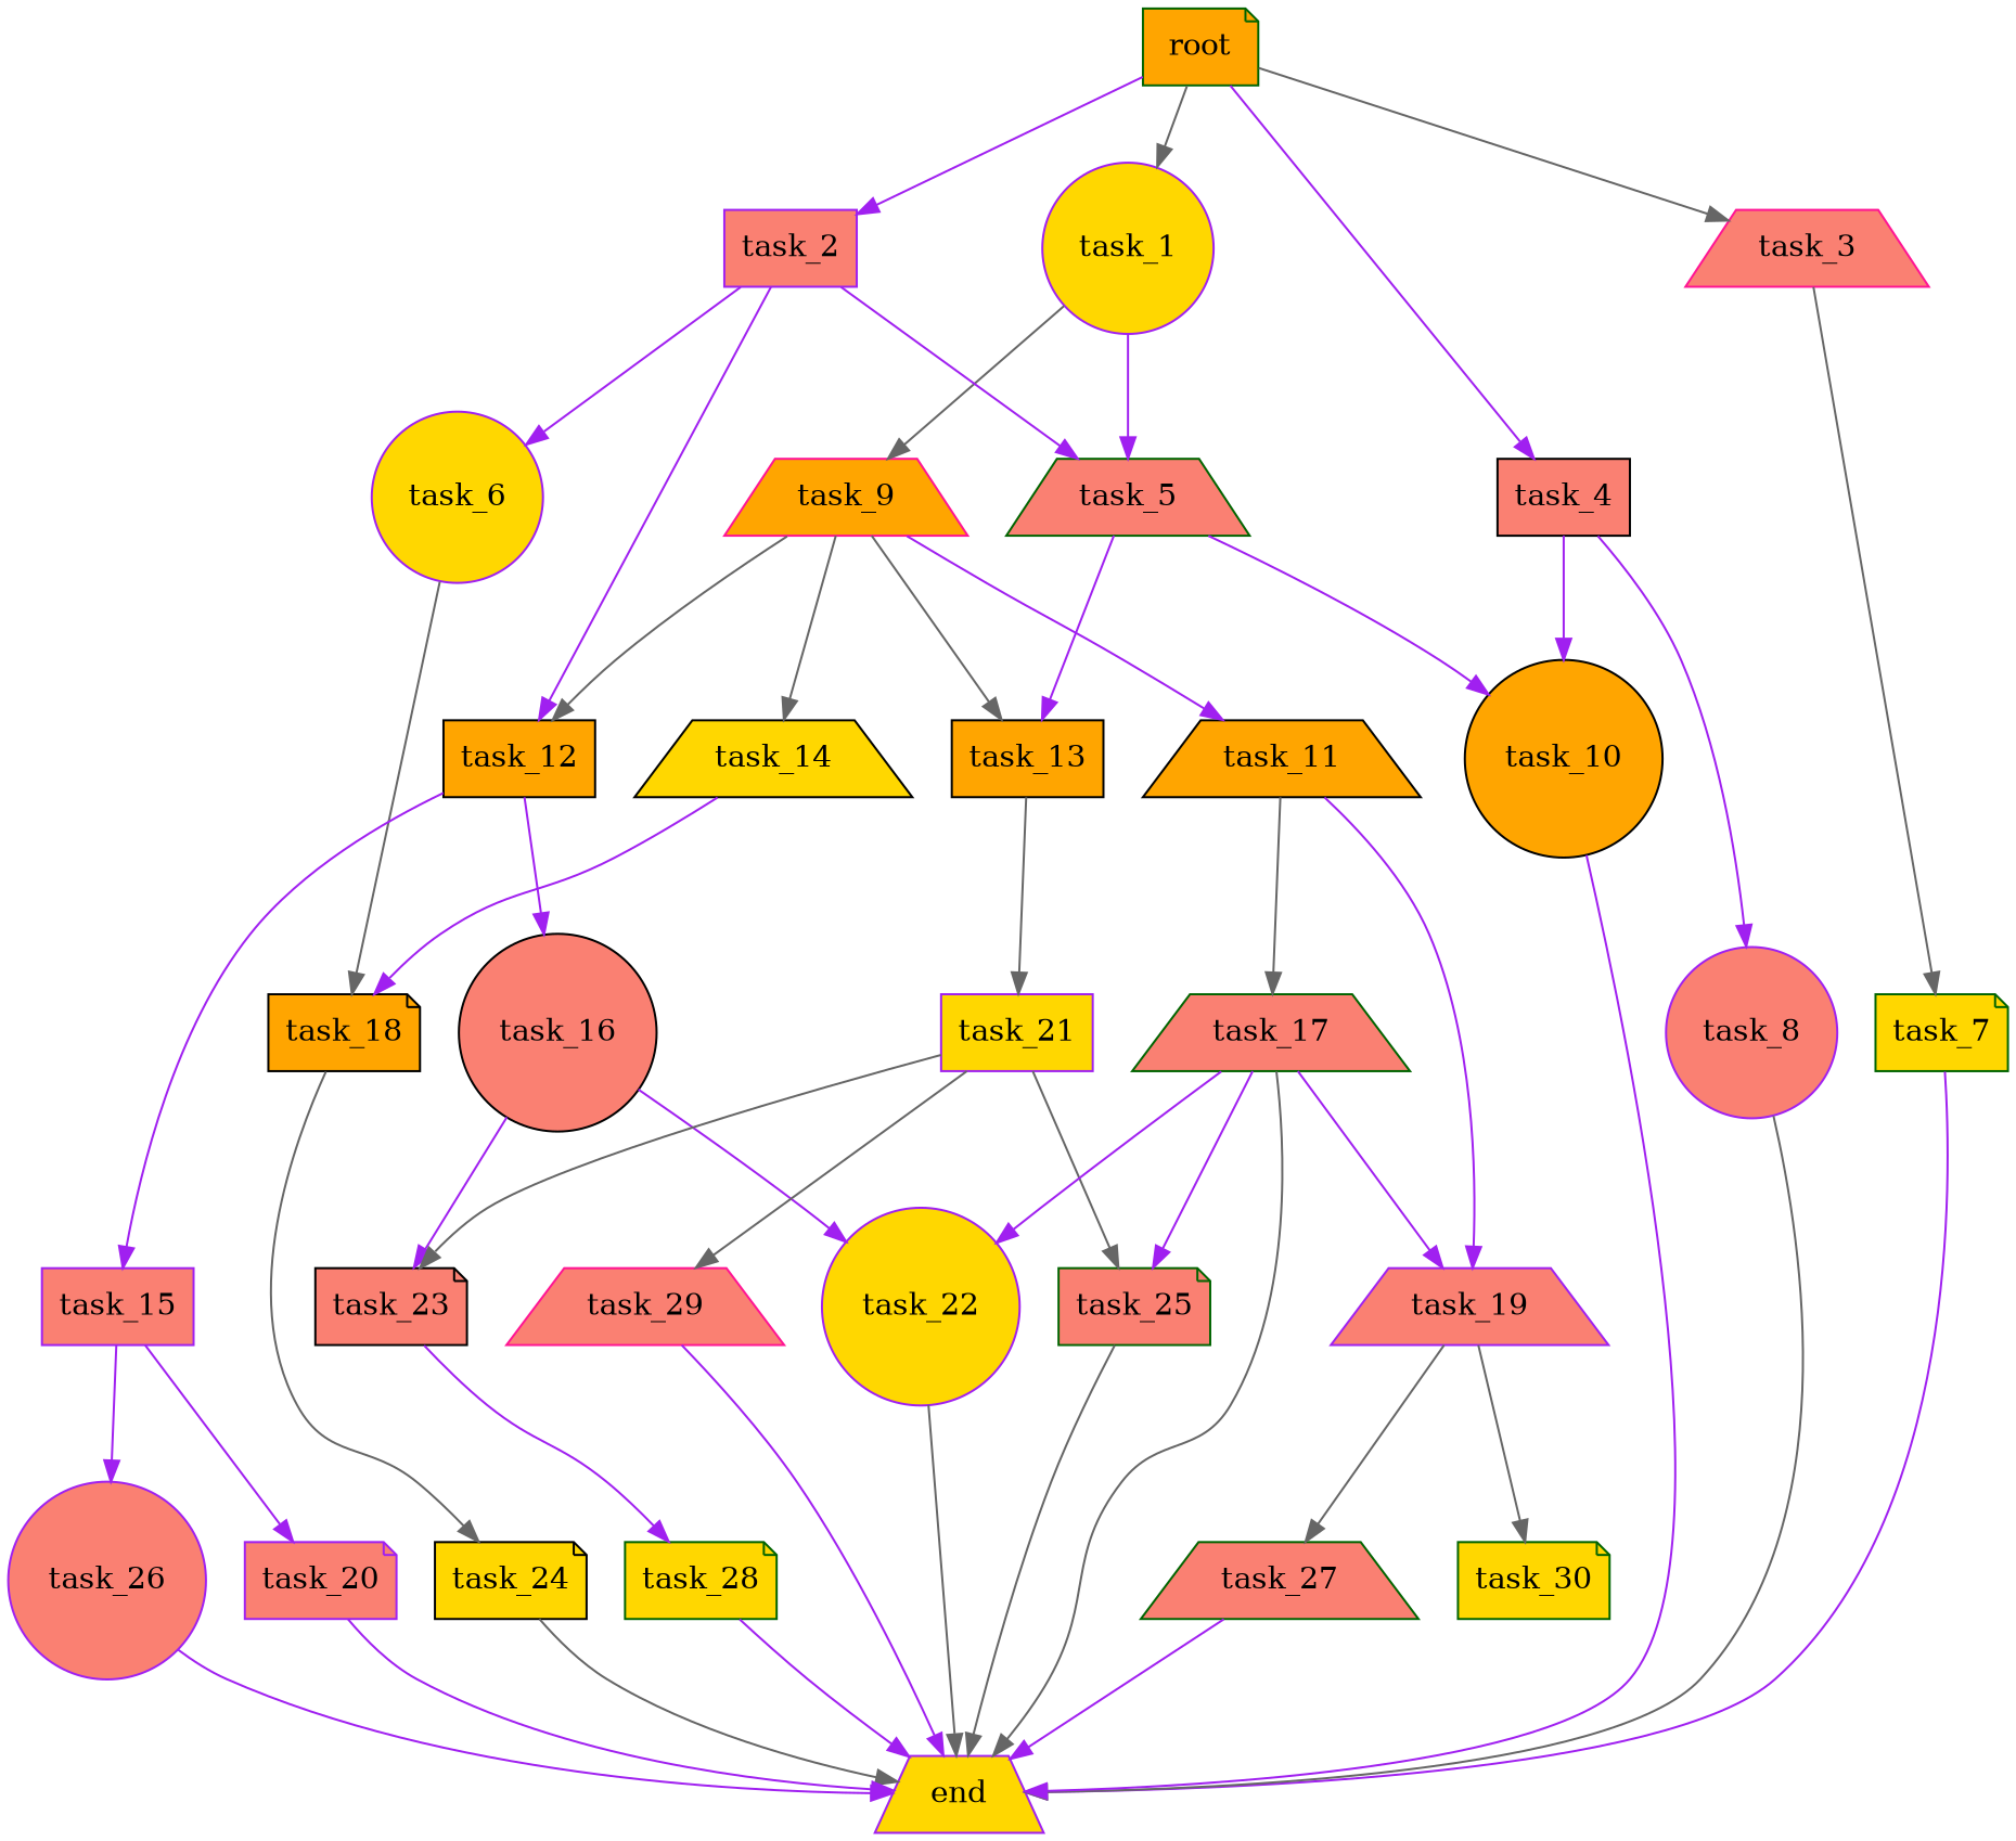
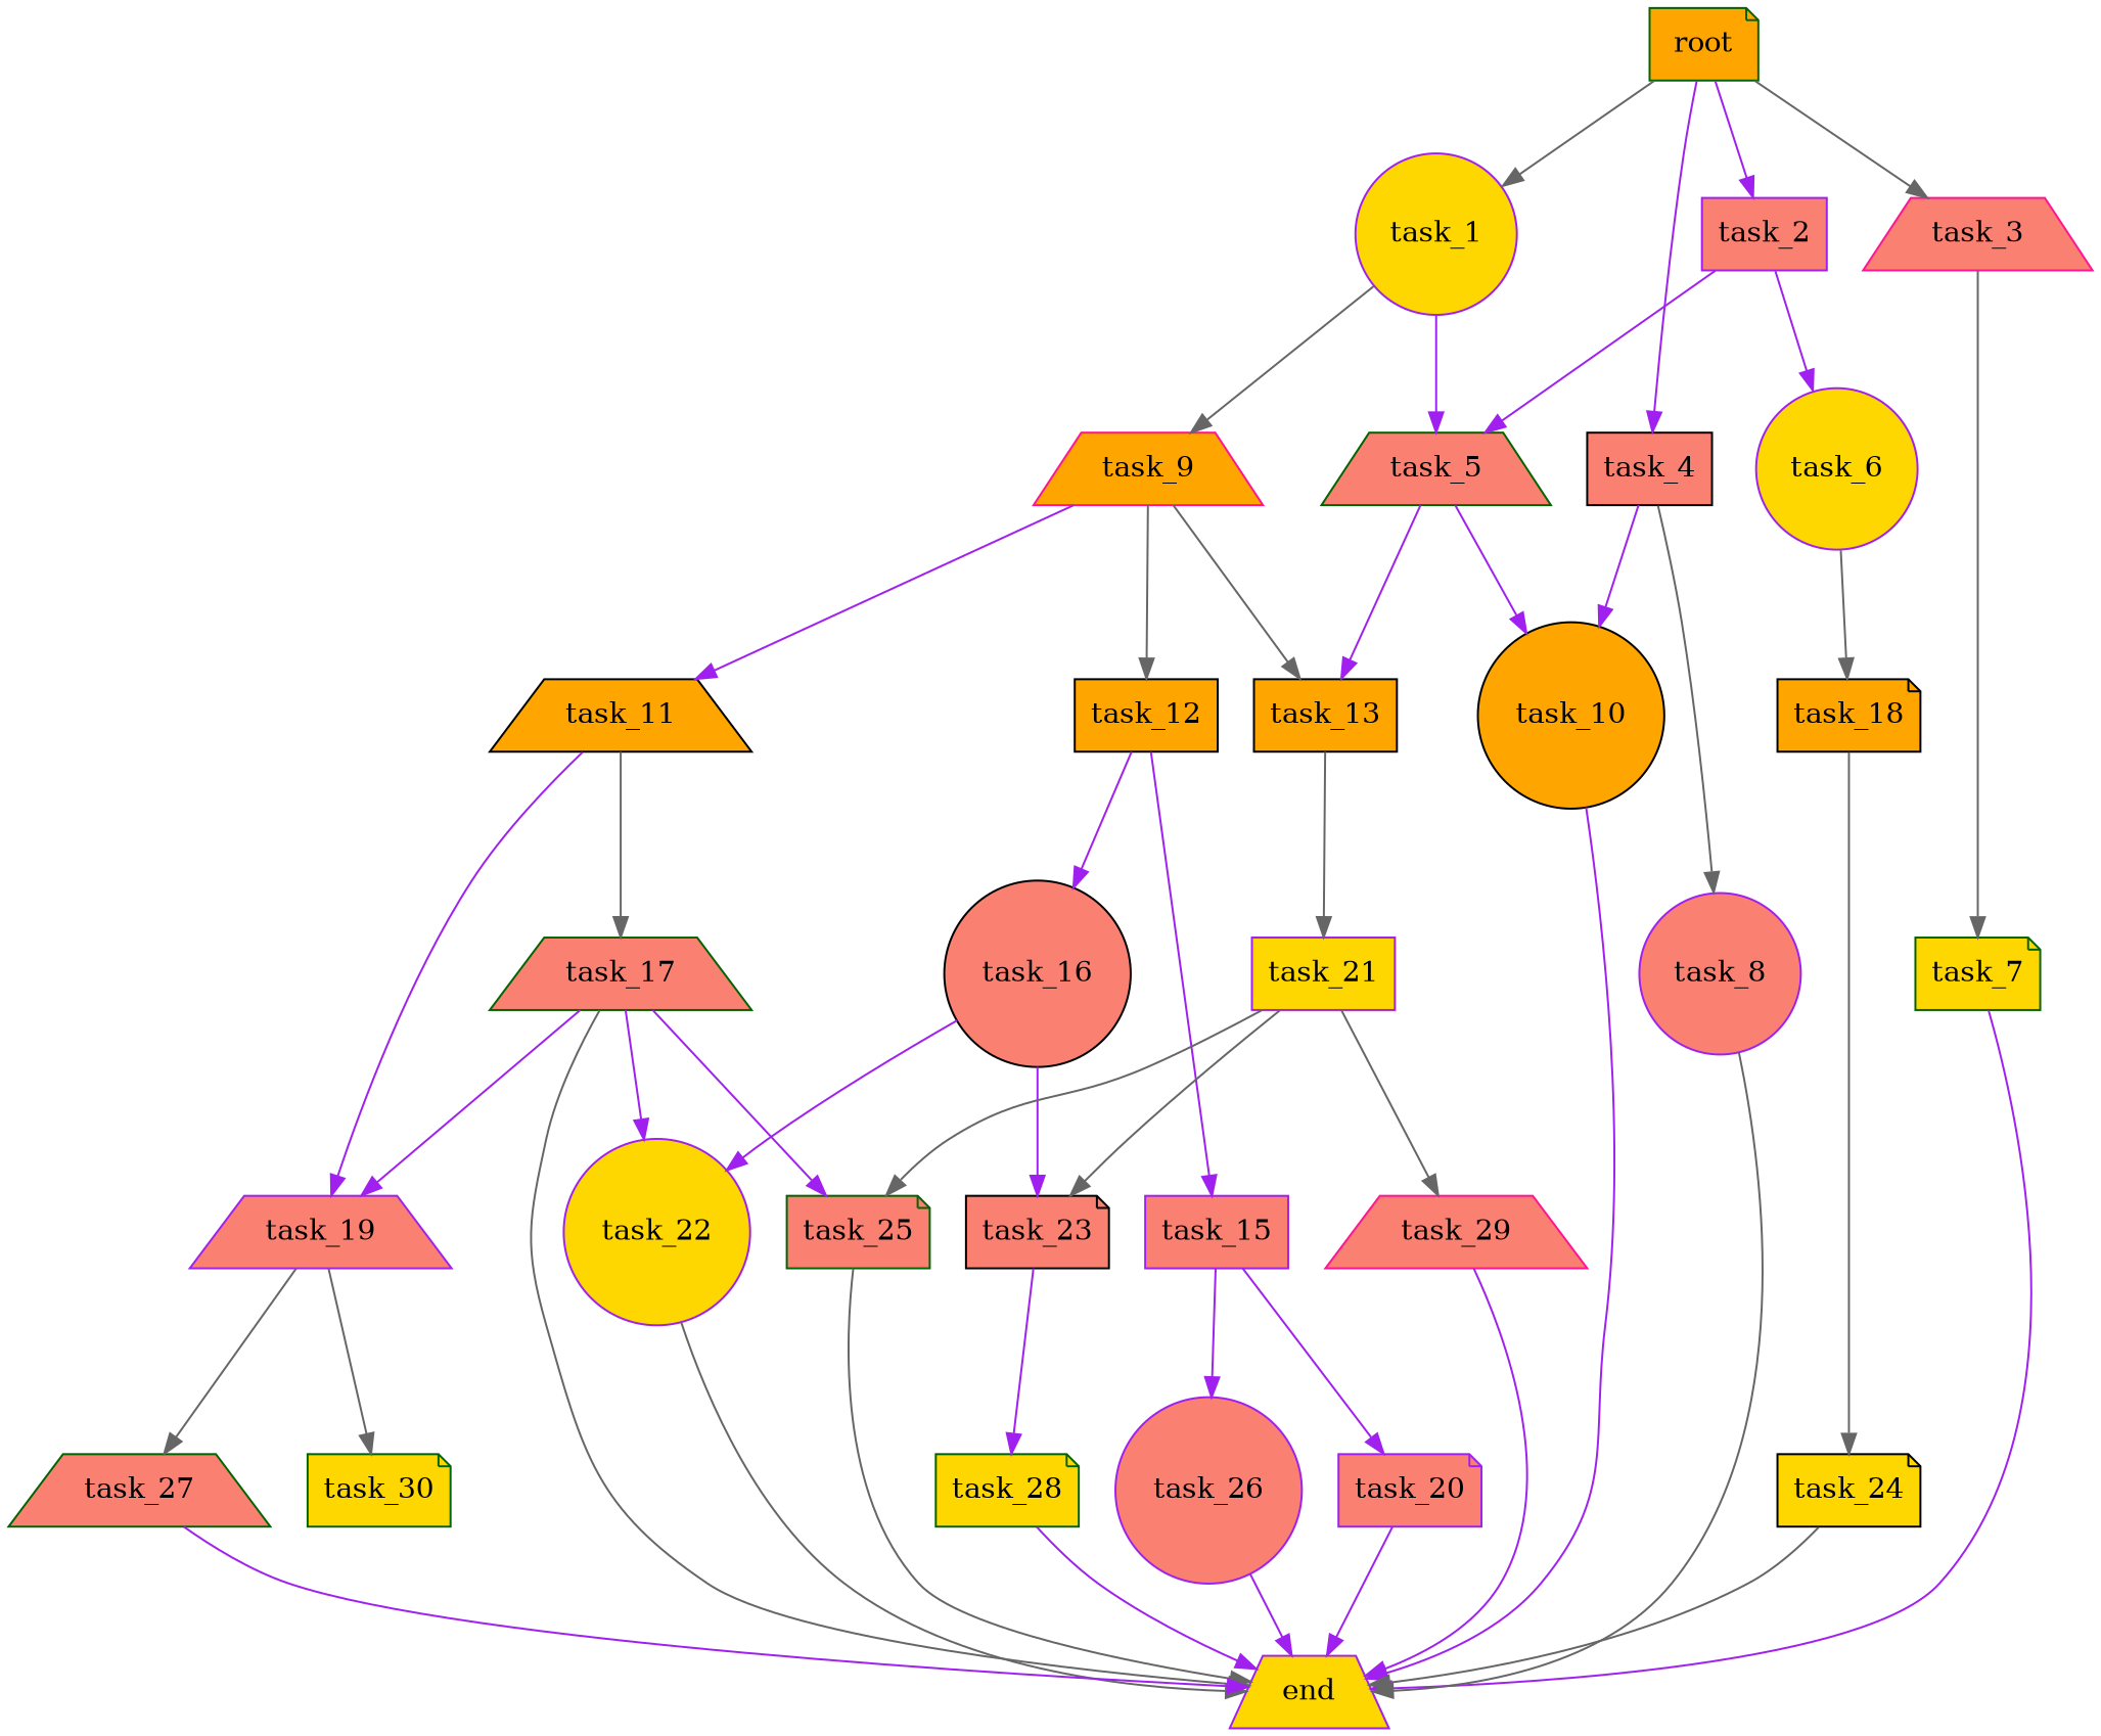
  digraph {
    node [color=purple fillcolor=salmon shape=trapezium style=filled]
    edge [color=purple]
    root [color=darkgreen fillcolor=orange shape=note]
    task_1 [fillcolor=gold shape=circle]
    task_2 [shape=box]
    task_3 [color=deeppink]
    task_4 [color=black shape=box]
    task_5 [color=darkgreen]
    task_9 [color=deeppink fillcolor=orange]
    task_6 [fillcolor=gold shape=circle]
    task_12 [color=black fillcolor=orange shape=box]
    task_7 [color=darkgreen fillcolor=gold shape=note]
    task_8 [shape=circle]
    task_10 [color=black fillcolor=orange shape=circle]
    task_13 [color=black fillcolor=orange shape=box]
    task_11 [color=black fillcolor=orange]
-   task_14 [color=black fillcolor=gold]
    task_18 [color=black fillcolor=orange shape=note]
    task_15 [shape=box]
    task_16 [color=black shape=circle]
    end [fillcolor=gold]
    task_21 [fillcolor=gold shape=box]
    task_24 [color=black fillcolor=gold shape=note]
    task_17 [color=darkgreen]
    task_19
    task_22 [fillcolor=gold shape=circle]
    task_25 [color=darkgreen shape=note]
    task_27 [color=darkgreen]
    task_30 [color=darkgreen fillcolor=gold shape=note]
    task_20 [shape=note]
    task_26 [shape=circle]
    task_23 [color=black shape=note]
    task_29 [color=deeppink]
    task_28 [color=darkgreen fillcolor=gold shape=note]
    root -> task_1 [color=gray40]
    root -> task_2
    root -> task_3 [color=gray40]
    root -> task_4
    task_1 -> task_5
    task_1 -> task_9 [color=gray40]
    task_2 -> task_5
    task_2 -> task_6
-   task_2 -> task_12
    task_3 -> task_7 [color=gray40]
-   task_4 -> task_8
+   task_4 -> task_8 [color=gray40]
    task_4 -> task_10
    task_5 -> task_10
    task_5 -> task_13
    task_9 -> task_12 [color=gray40]
    task_9 -> task_13 [color=gray40]
    task_9 -> task_11
-   task_9 -> task_14 [color=gray40]
    task_6 -> task_18 [color=gray40]
    task_12 -> task_15
    task_12 -> task_16
    task_7 -> end
    task_8 -> end [color=gray40]
    task_10 -> end
    task_13 -> task_21 [color=gray40]
    task_11 -> task_17 [color=gray40]
    task_11 -> task_19
-   task_14 -> task_18
    task_18 -> task_24 [color=gray40]
    task_15 -> task_20
    task_15 -> task_26
    task_16 -> task_22
    task_16 -> task_23
    task_21 -> task_25 [color=gray40]
    task_21 -> task_23 [color=gray40]
    task_21 -> task_29 [color=gray40]
    task_24 -> end [color=gray40]
    task_17 -> end [color=gray40]
    task_17 -> task_19
    task_17 -> task_22
    task_17 -> task_25
    task_19 -> task_27 [color=gray40]
    task_19 -> task_30 [color=gray40]
    task_22 -> end [color=gray40]
    task_25 -> end [color=gray40]
    task_27 -> end
    task_20 -> end
    task_26 -> end
    task_23 -> task_28
    task_29 -> end
    task_28 -> end
  }
